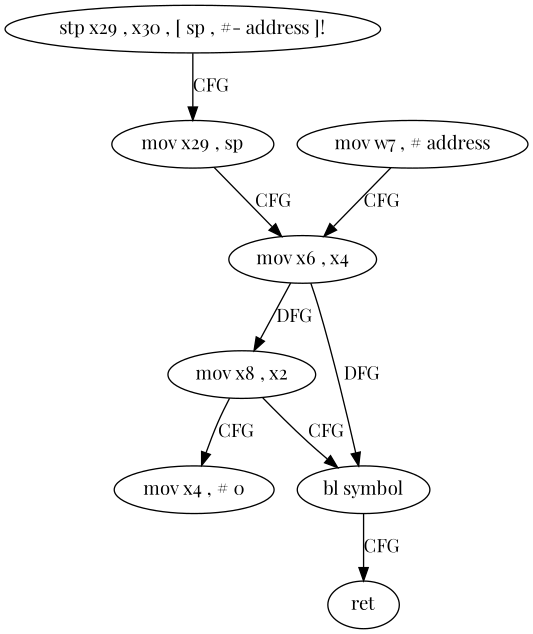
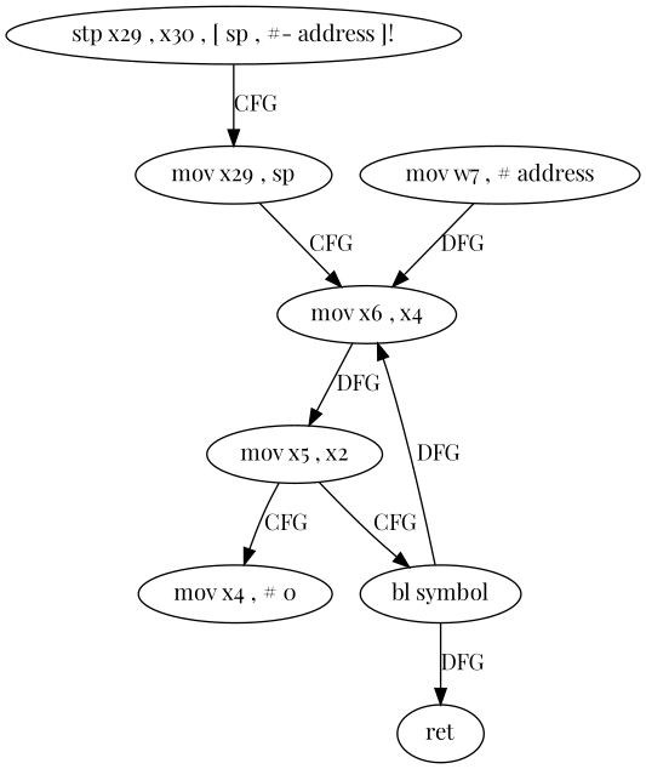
  digraph {
    fontname="Playfair Display"
    node [fontname="Playfair Display"]
    edge [fontname="Playfair Display"]
    n1 [label="stp x29 , x30 , [ sp , #- address ]!"]
    n2 [label="mov x29 , sp"]
    n3 [label="mov x6 , x4"]
    n4 [label="mov w7 , # address"]
-   n5 [label="mov x8 , x2"]
+   n5 [label="mov x5 , x2"]
    n6 [label="bl symbol"]
    n7 [label="mov x4 , # 0"]
    n8 [label=ret]
    n1 -> n2 [label=CFG]
    n2 -> n3 [label=CFG]
    n3 -> n5 [label=DFG]
-   n3 -> n6 [label=DFG]
-   n4 -> n3 [label=CFG]
+   n6 -> n3 [label=DFG]
+   n4 -> n3 [label=DFG]
    n5 -> n6 [label=CFG]
    n5 -> n7 [label=CFG]
-   n6 -> n8 [label=CFG]
+   n6 -> n8 [label=DFG]
  }
